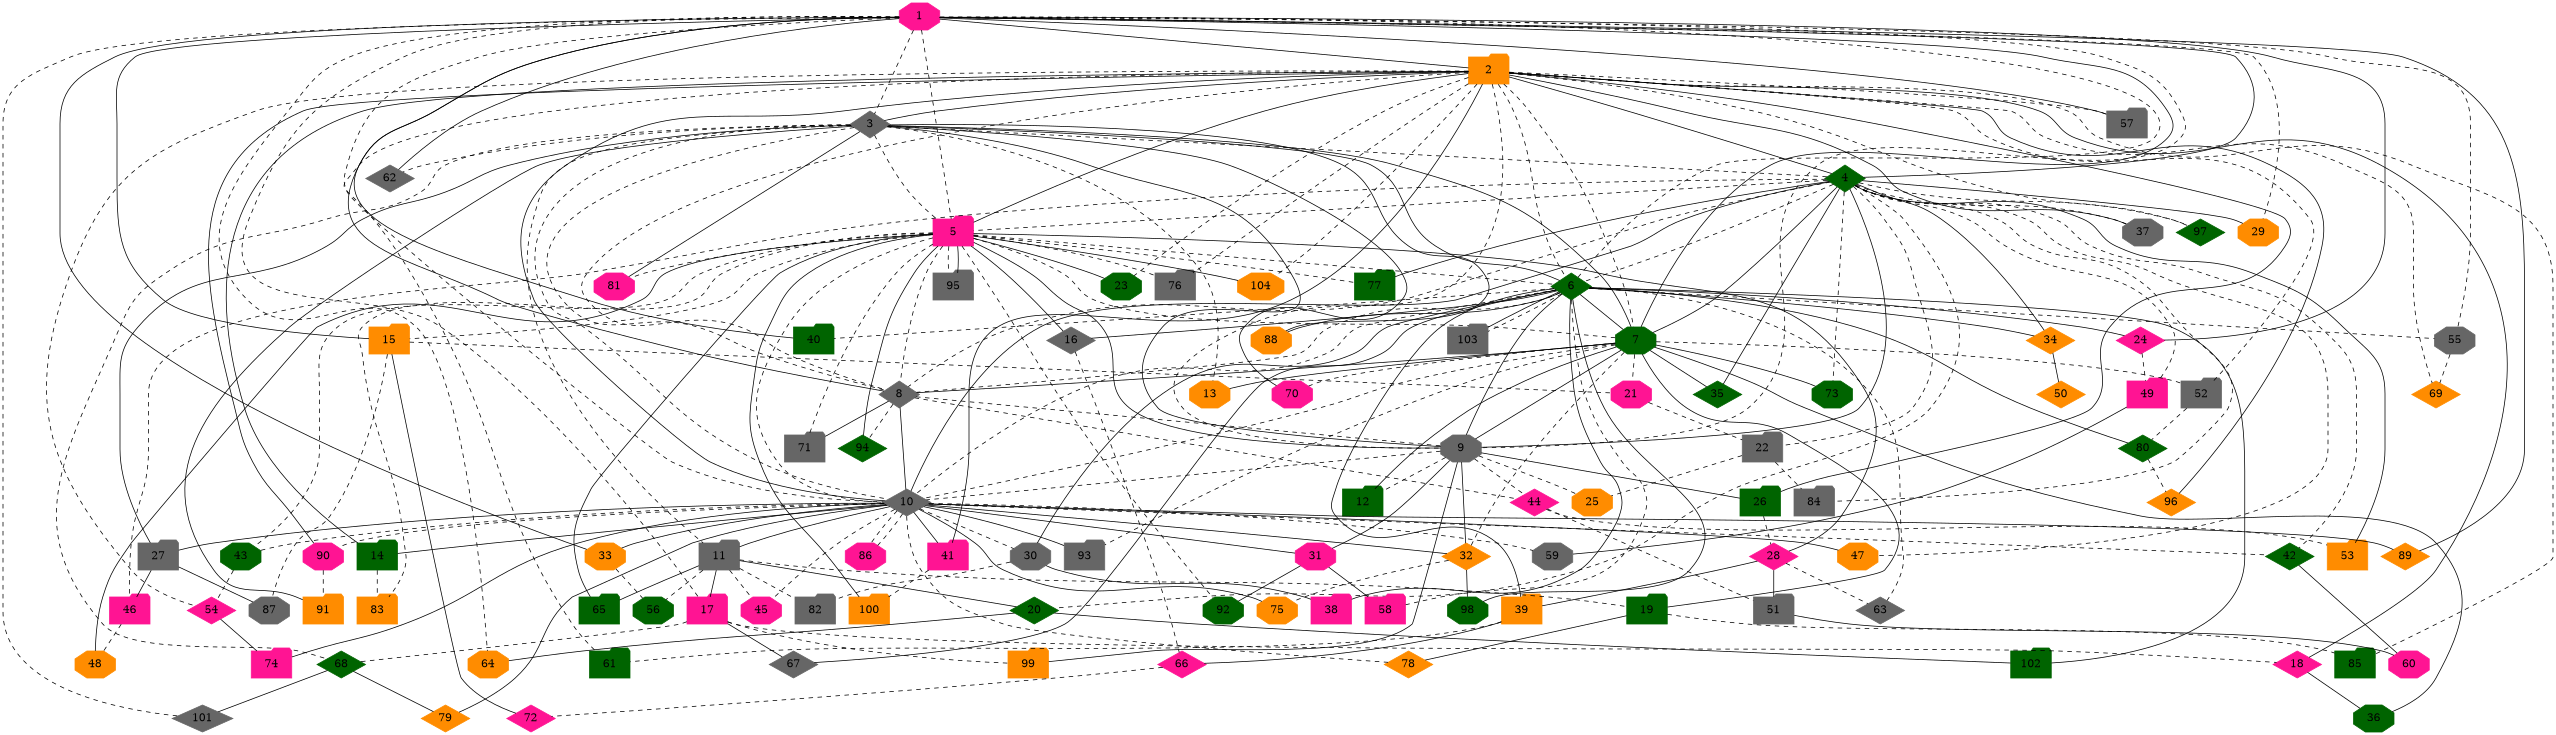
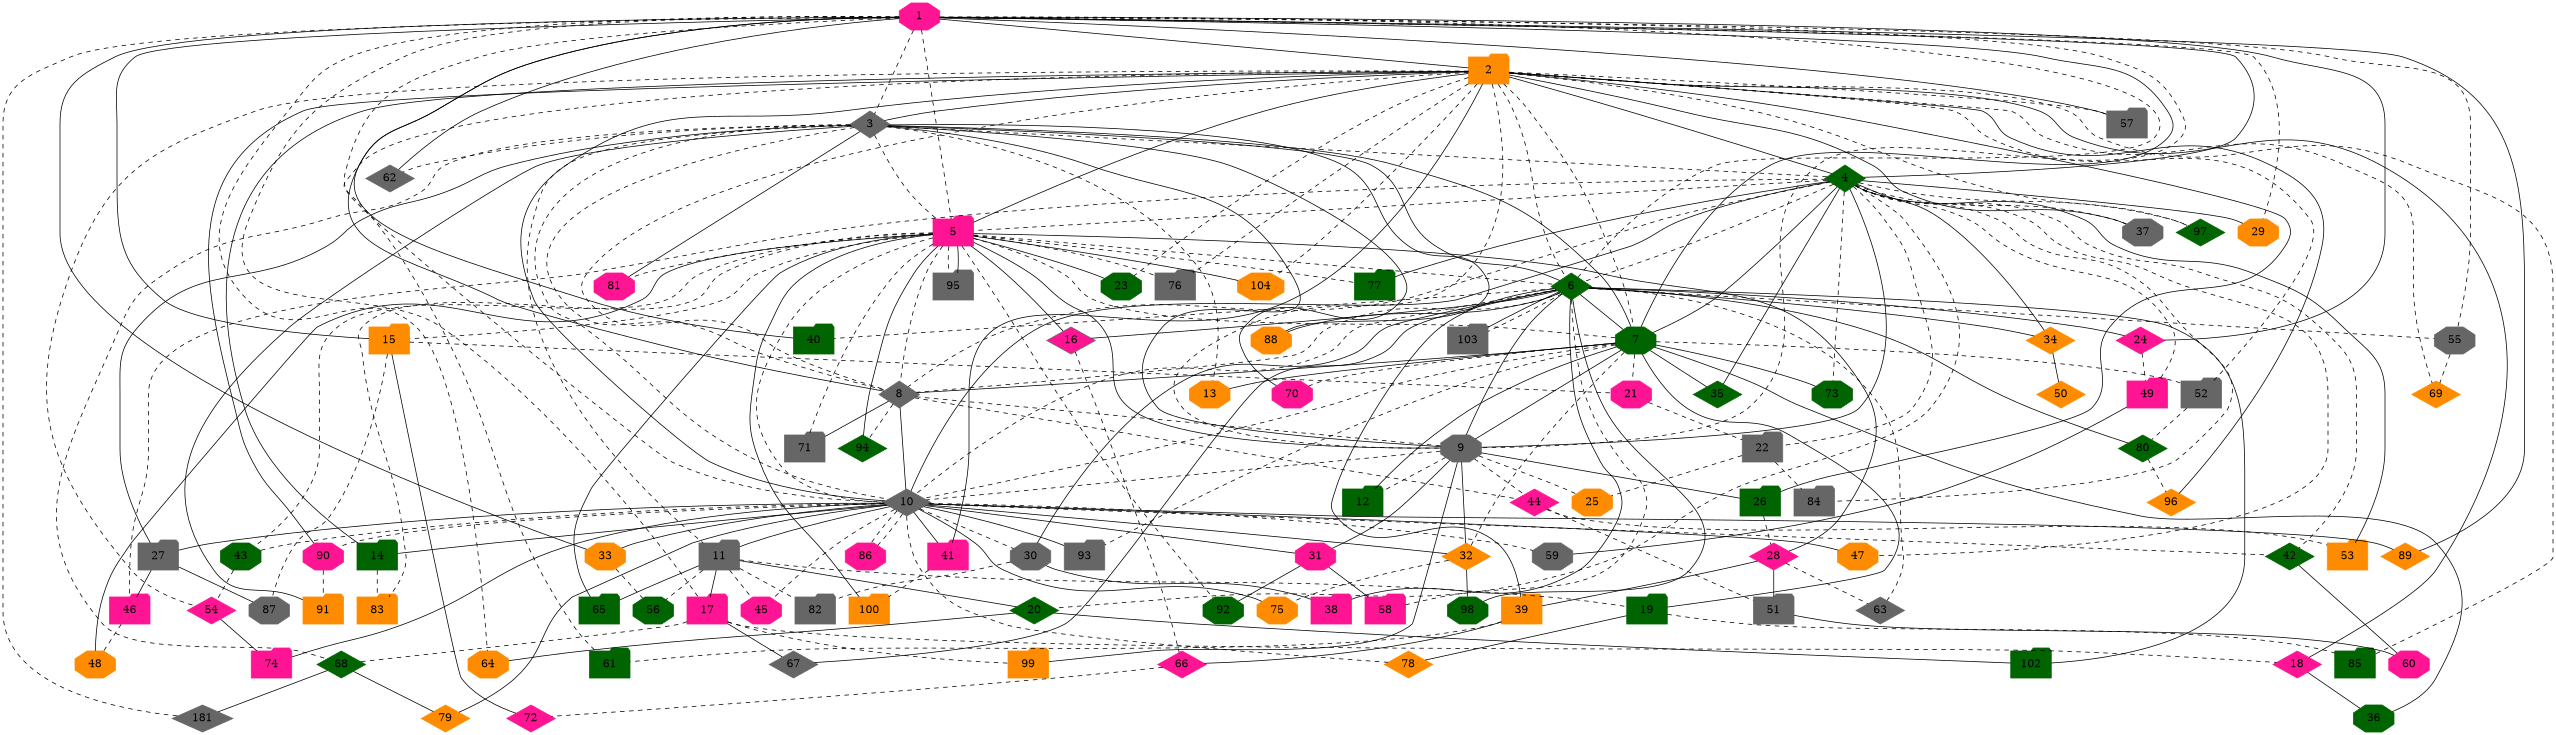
  graph {
    node [color=gray40 shape=folder style=filled]
    edge [style=dashed]
    1 [color=deeppink shape=octagon]
    2 [color=darkorange]
    3 [shape=diamond]
    4 [color=darkgreen shape=diamond]
    5 [color=deeppink]
    6 [color=darkgreen shape=diamond]
    7 [color=darkgreen shape=octagon]
    8 [shape=diamond]
    9 [shape=octagon]
    10 [shape=diamond]
    15 [color=darkorange]
    17 [color=deeppink]
    24 [color=deeppink shape=diamond]
    29 [color=darkorange shape=octagon]
    33 [color=darkorange shape=octagon]
    40 [color=darkgreen]
    55 [shape=octagon]
    57
    62 [shape=diamond]
    64 [color=darkorange shape=octagon]
    89 [color=darkorange shape=diamond]
-   101 [shape=diamond]
+   101 [shape=diamond label=181]
    14 [color=darkgreen]
    18 [color=deeppink shape=diamond]
    23 [color=darkgreen shape=octagon]
    26 [color=darkgreen]
    37 [shape=octagon]
    41 [color=deeppink]
    52
    54 [color=deeppink shape=diamond]
    61 [color=darkgreen]
    69 [color=darkorange shape=diamond]
    76
    85 [color=darkgreen]
    90 [color=deeppink shape=octagon]
    96 [color=darkorange shape=diamond]
    97 [color=darkgreen shape=diamond]
    104 [color=darkorange shape=octagon]
    11
    13 [color=darkorange shape=octagon]
    27
    68 [color=darkgreen shape=diamond]
    70 [color=deeppink shape=octagon]
    81 [color=deeppink shape=octagon]
    88 [color=darkorange shape=octagon]
    91 [color=darkorange]
    20 [color=darkgreen shape=diamond]
    22
    34 [color=darkorange shape=diamond]
    35 [color=darkgreen shape=diamond]
    42 [color=darkgreen shape=diamond]
    46 [color=deeppink]
    47 [color=darkorange shape=octagon]
    49 [color=deeppink]
    53 [color=darkorange]
    73 [color=darkgreen shape=octagon]
    77 [color=darkgreen]
    84
-   16 [shape=diamond]
+   16 [shape=diamond fillcolor=deeppink]
    28 [color=deeppink shape=diamond]
    43 [color=darkgreen shape=octagon]
    48 [color=darkorange shape=octagon]
    65 [color=darkgreen]
    71
    83 [color=darkorange]
    92 [color=darkgreen shape=octagon]
    94 [color=darkgreen shape=diamond]
    95
    100 [color=darkorange]
    30 [shape=octagon]
    38 [color=deeppink]
    39 [color=darkorange]
    58 [color=deeppink]
    63 [shape=diamond]
    67 [shape=diamond]
    80 [color=darkgreen shape=diamond]
    98 [color=darkgreen shape=octagon]
    102 [color=darkgreen]
    103
    12 [color=darkgreen]
    19 [color=darkgreen]
    21 [color=deeppink shape=octagon]
    32 [color=darkorange shape=diamond]
    36 [color=darkgreen shape=octagon]
    93
    44 [color=deeppink shape=diamond]
    25 [color=darkorange shape=octagon]
    31 [color=deeppink shape=octagon]
    99 [color=darkorange]
    45 [color=deeppink shape=octagon]
    59 [shape=octagon]
    74 [color=deeppink]
    75 [color=darkorange shape=octagon]
    78 [color=darkorange shape=diamond]
    79 [color=darkorange shape=diamond]
    86 [color=deeppink shape=octagon]
    72 [color=deeppink shape=diamond]
    87 [shape=octagon]
    56 [color=darkgreen shape=octagon]
    82
    50 [color=darkorange shape=diamond]
    60 [color=deeppink shape=octagon]
    66 [color=deeppink shape=diamond]
    51
    1 -- 2 [style=solid]
    1 -- 3
    1 -- 4 [style=solid]
    1 -- 5
    1 -- 6
    1 -- 7 [style=solid]
    1 -- 8 [style=solid]
    1 -- 9
    1 -- 10
    1 -- 15 [style=solid]
    1 -- 17
    1 -- 24 [style=solid]
    1 -- 29
    1 -- 33 [style=solid]
    1 -- 40 [style=solid]
    1 -- 55
    1 -- 57 [style=solid]
    1 -- 62 [style=solid]
    1 -- 64
    1 -- 89 [style=solid]
    1 -- 101
    2 -- 3 [style=solid]
    2 -- 4 [style=solid]
    2 -- 5 [style=solid]
    2 -- 6
    2 -- 7
    2 -- 8
    2 -- 9
    2 -- 10 [style=solid]
    2 -- 57
    2 -- 14 [style=solid]
    2 -- 18 [style=solid]
    2 -- 23
    2 -- 26 [style=solid]
    2 -- 37 [style=solid]
    2 -- 41 [style=solid]
    2 -- 52
    2 -- 54
    2 -- 61
    2 -- 69
    2 -- 76
    2 -- 85
    2 -- 90 [style=solid]
    2 -- 96 [style=solid]
    2 -- 97
    2 -- 104
    3 -- 4
    3 -- 5
    3 -- 6 [style=solid]
    3 -- 7 [style=solid]
    3 -- 8
    3 -- 9 [style=solid]
    3 -- 10
    3 -- 62
    3 -- 11
    3 -- 13
    3 -- 27 [style=solid]
    3 -- 68
    3 -- 70 [style=solid]
    3 -- 81 [style=solid]
    3 -- 88 [style=solid]
    3 -- 91 [style=solid]
    4 -- 5
    4 -- 6
    4 -- 7 [style=solid]
    4 -- 8
    4 -- 9 [style=solid]
    4 -- 10 [style=solid]
    4 -- 29 [style=solid]
    4 -- 37
    4 -- 97
    4 -- 20
    4 -- 22
    4 -- 34 [style=solid]
    4 -- 35 [style=solid]
    4 -- 42
    4 -- 46
    4 -- 47
    4 -- 49
    4 -- 53 [style=solid]
    4 -- 73
    4 -- 77 [style=solid]
    4 -- 84
    5 -- 6
    5 -- 7
    5 -- 8
    5 -- 9 [style=solid]
    5 -- 10
    5 -- 15
    5 -- 23 [style=solid]
    5 -- 76
    5 -- 104 [style=solid]
    5 -- 81
    5 -- 77
    5 -- 16 [style=solid]
    5 -- 28 [style=solid]
    5 -- 43
    5 -- 48 [style=solid]
    5 -- 65 [style=solid]
    5 -- 71
    5 -- 83
    5 -- 92
    5 -- 94 [style=solid]
    5 -- 95
    5 -- 95 [style=solid]
    5 -- 100 [style=solid]
    6 -- 7 [style=solid]
    6 -- 8
    6 -- 9 [style=solid]
    6 -- 10
    6 -- 24 [style=solid]
    6 -- 40
    6 -- 55
    6 -- 88 [style=solid]
    6 -- 34 [style=solid]
    6 -- 16 [style=solid]
    6 -- 30 [style=solid]
    6 -- 38 [style=solid]
    6 -- 39 [style=solid]
    6 -- 58
    6 -- 63
    6 -- 67 [style=solid]
    6 -- 80 [style=solid]
    6 -- 98 [style=solid]
    6 -- 102 [style=solid]
    6 -- 103 [style=solid]
    6 -- 103
    7 -- 8 [style=solid]
    7 -- 9 [style=solid]
    7 -- 10
    7 -- 52
    7 -- 13 [style=solid]
    7 -- 70
    7 -- 35 [style=solid]
    7 -- 73 [style=solid]
    7 -- 12 [style=solid]
    7 -- 19 [style=solid]
    7 -- 21
    7 -- 32
    7 -- 36 [style=solid]
    7 -- 93
    8 -- 9
    8 -- 10 [style=solid]
    8 -- 71 [style=solid]
    8 -- 94
    8 -- 44
    9 -- 10
    9 -- 26 [style=solid]
    9 -- 12
    9 -- 32 [style=solid]
    9 -- 44
    9 -- 25
    9 -- 31 [style=solid]
    9 -- 99 [style=solid]
    10 -- 33 [style=solid]
    10 -- 89 [style=solid]
    10 -- 14 [style=solid]
    10 -- 41 [style=solid]
    10 -- 90
    10 -- 11 [style=solid]
    10 -- 27 [style=solid]
    10 -- 42
    10 -- 47 [style=solid]
    10 -- 43
    10 -- 30
    10 -- 32 [style=solid]
    10 -- 93 [style=solid]
    10 -- 31 [style=solid]
    10 -- 45
    10 -- 59
    10 -- 74 [style=solid]
    10 -- 75 [style=solid]
    10 -- 78
    10 -- 79 [style=solid]
    10 -- 86
    10 -- 86
    15 -- 21
    15 -- 72 [style=solid]
    15 -- 87
    17 -- 18
    17 -- 68
    17 -- 67 [style=solid]
    17 -- 99
    24 -- 49
    33 -- 56
    55 -- 69
    14 -- 83
    18 -- 36 [style=solid]
    26 -- 28
    41 -- 100
    52 -- 80
    54 -- 74 [style=solid]
    90 -- 91
    11 -- 17 [style=solid]
    11 -- 20 [style=solid]
    11 -- 65 [style=solid]
    11 -- 19
    11 -- 45
    11 -- 56
    11 -- 82
    27 -- 46 [style=solid]
    27 -- 87 [style=solid]
    68 -- 101 [style=solid]
    68 -- 79 [style=solid]
    20 -- 64 [style=solid]
    20 -- 102 [style=solid]
    22 -- 84
    22 -- 25
    34 -- 50 [style=solid]
    42 -- 60 [style=solid]
    46 -- 48
    49 -- 59 [style=solid]
    16 -- 66
    28 -- 39 [style=solid]
    28 -- 63
    28 -- 51 [style=solid]
    43 -- 54
    30 -- 38 [style=solid]
    30 -- 82
    39 -- 61
    39 -- 66 [style=solid]
    80 -- 96
    19 -- 85
    19 -- 78 [style=solid]
    21 -- 22
    32 -- 98 [style=solid]
    32 -- 75
    44 -- 53
    44 -- 51
    31 -- 92 [style=solid]
    31 -- 58 [style=solid]
    66 -- 72
    51 -- 60 [style=solid]
  }
